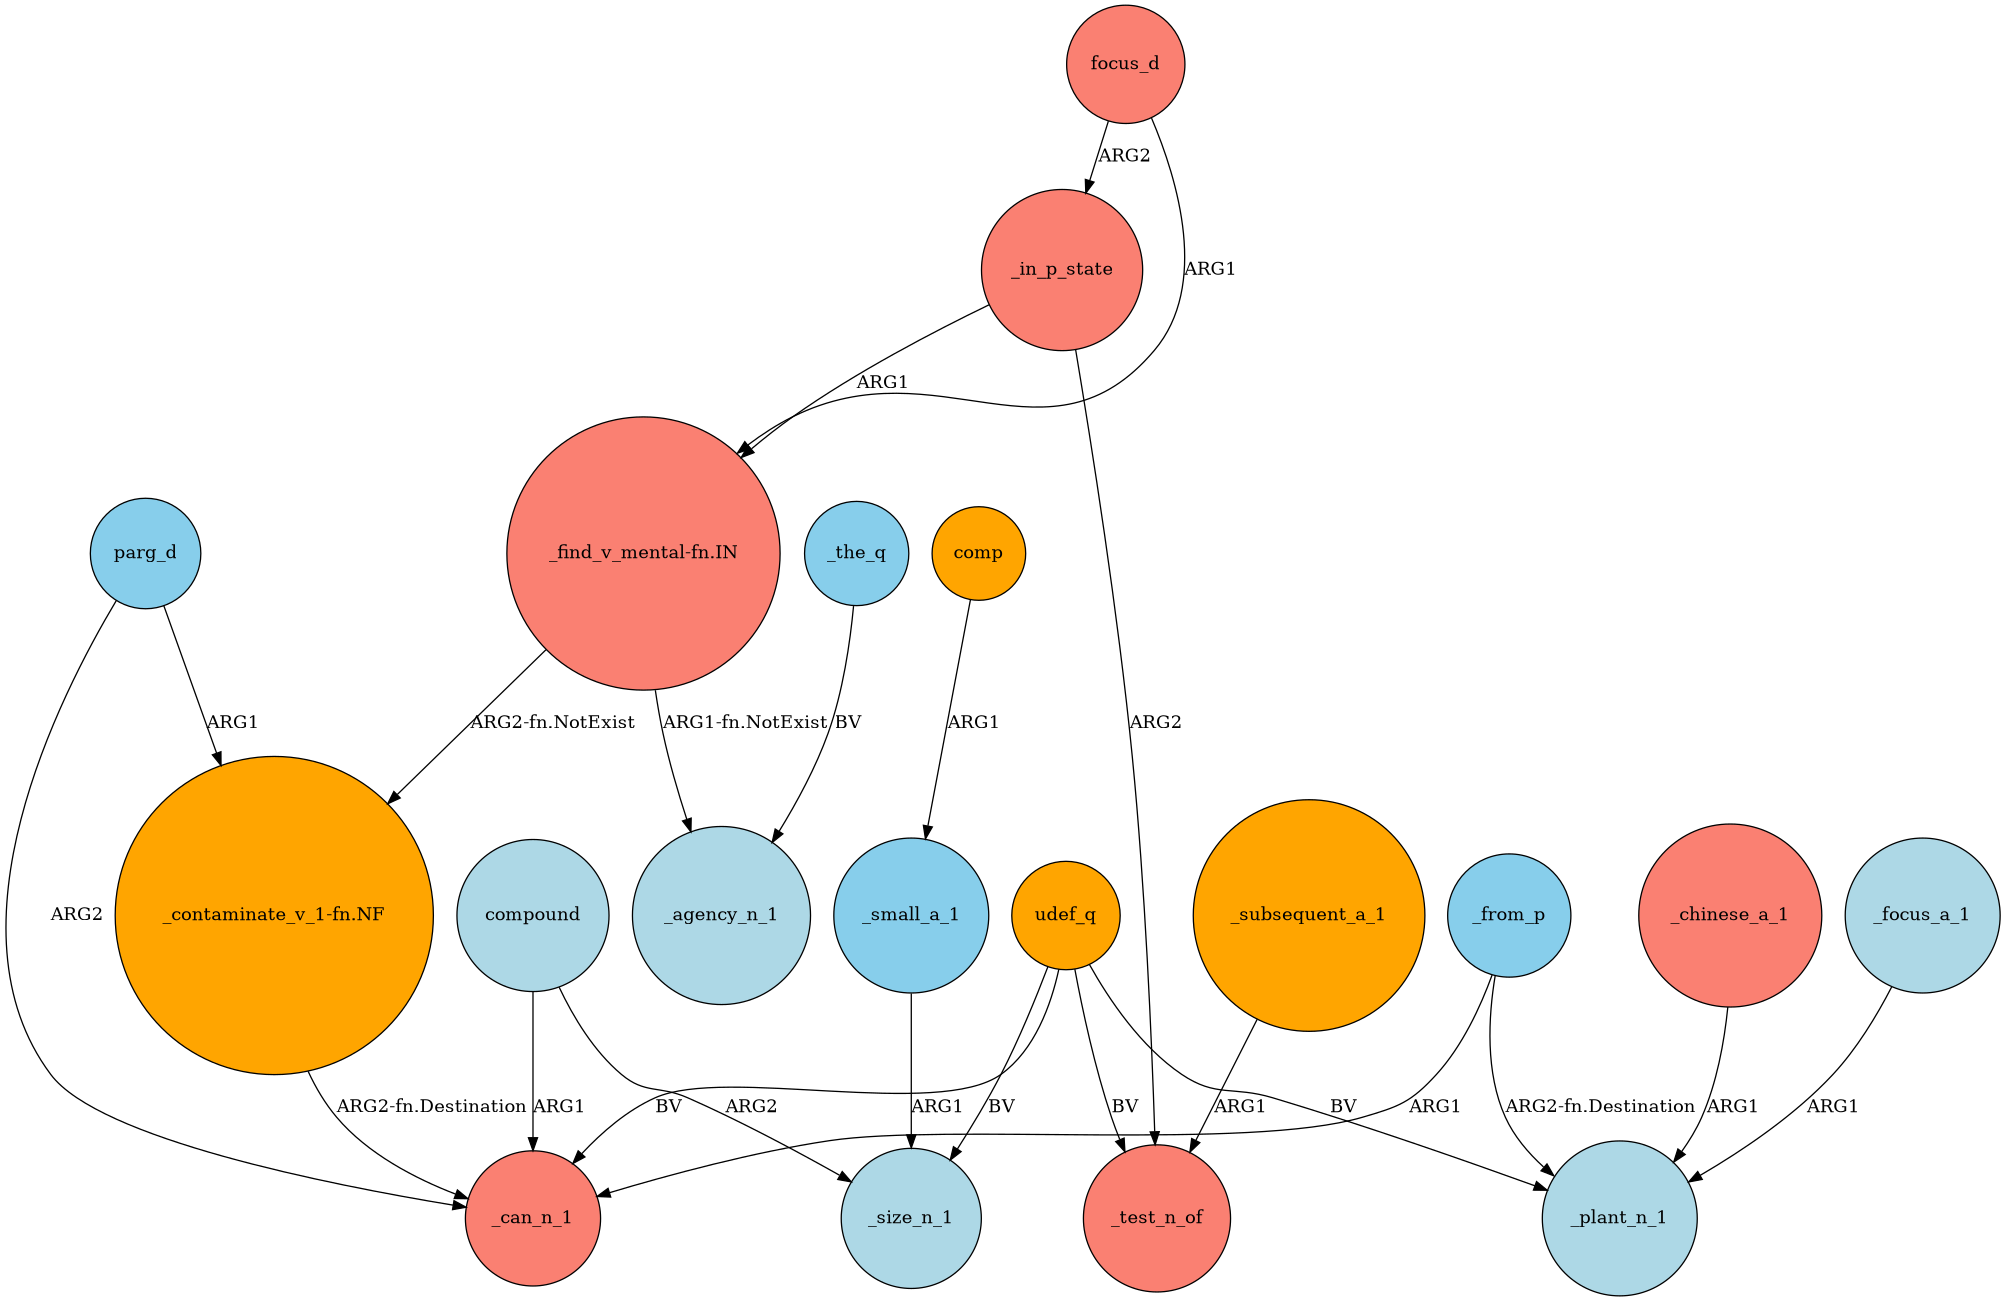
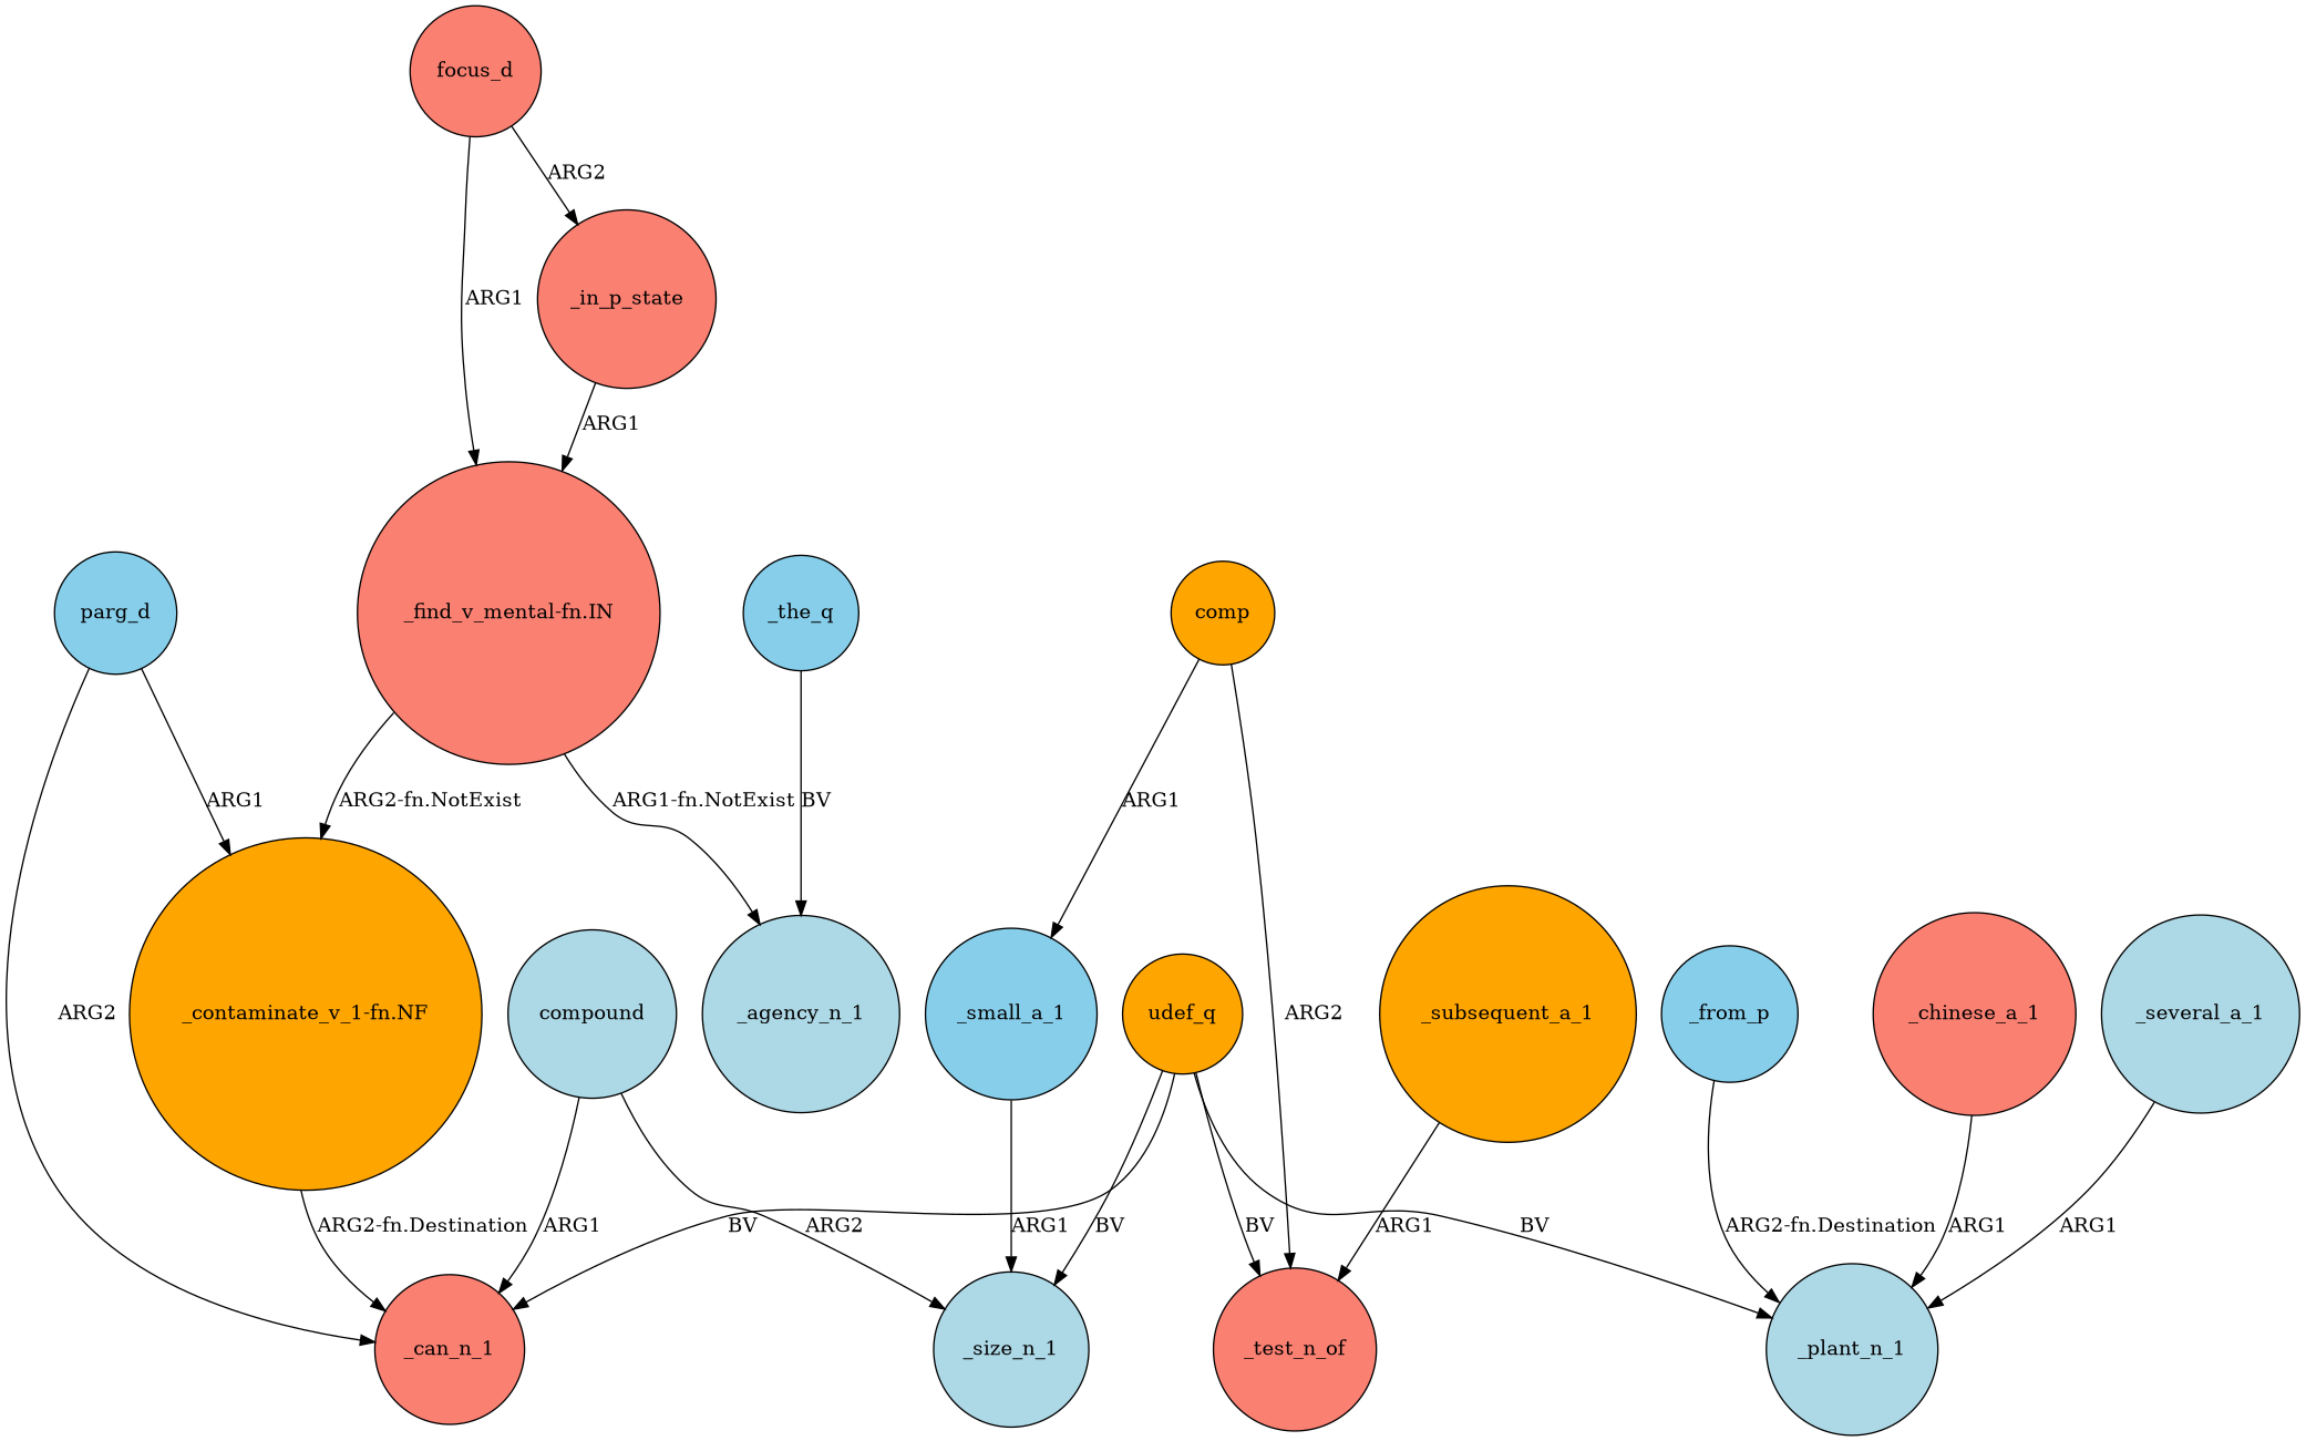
  digraph {
    node [fillcolor=salmon shape=circle style=filled]
    parg_d [fillcolor=skyblue]
    _can_n_1
    "_contaminate_v_1-fn.NF" [fillcolor=orange]
    _the_q [fillcolor=skyblue]
    _agency_n_1 [fillcolor=lightblue]
    _plant_n_1 [fillcolor=lightblue]
    _chinese_a_1
    _subsequent_a_1 [fillcolor=orange]
    _test_n_of
    udef_q [fillcolor=orange]
    _size_n_1 [fillcolor=lightblue]
    focus_d
    _in_p_state
    "_find_v_mental-fn.IN"
    compound [fillcolor=lightblue]
-   _several_a_1 [fillcolor=lightblue label=_focus_a_1]
+   _several_a_1 [fillcolor=lightblue]
    comp [fillcolor=orange]
    _small_a_1 [fillcolor=skyblue]
    _from_p [fillcolor=skyblue]
    parg_d -> _can_n_1 [label=ARG2]
    parg_d -> "_contaminate_v_1-fn.NF" [label=ARG1]
    "_contaminate_v_1-fn.NF" -> _can_n_1 [label="ARG2-fn.Destination"]
    _the_q -> _agency_n_1 [label=BV]
    _chinese_a_1 -> _plant_n_1 [label=ARG1]
    _subsequent_a_1 -> _test_n_of [label=ARG1]
    udef_q -> _can_n_1 [label=BV]
    udef_q -> _plant_n_1 [label=BV]
    udef_q -> _test_n_of [label=BV]
    udef_q -> _size_n_1 [label=BV]
    focus_d -> _in_p_state [label=ARG2]
    focus_d -> "_find_v_mental-fn.IN" [label=ARG1]
-   _in_p_state -> _test_n_of [label=ARG2]
+   comp -> _test_n_of [label=ARG2]
    _in_p_state -> "_find_v_mental-fn.IN" [label=ARG1]
    "_find_v_mental-fn.IN" -> "_contaminate_v_1-fn.NF" [label="ARG2-fn.NotExist"]
    "_find_v_mental-fn.IN" -> _agency_n_1 [label="ARG1-fn.NotExist"]
    compound -> _can_n_1 [label=ARG1]
    compound -> _size_n_1 [label=ARG2]
    _several_a_1 -> _plant_n_1 [label=ARG1]
    comp -> _small_a_1 [label=ARG1]
    _small_a_1 -> _size_n_1 [label=ARG1]
-   _from_p -> _can_n_1 [label=ARG1]
    _from_p -> _plant_n_1 [label="ARG2-fn.Destination"]
  }
